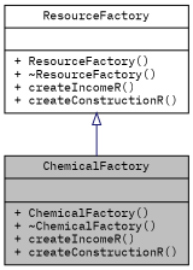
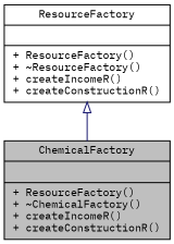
  digraph {
    fontname="IBM Plex Mono"
    node [color=black fontname="IBM Plex Mono" fontsize=10 shape=record style=filled]
-   n1 [fillcolor=grey75 fontcolor=black height=0.2 label="{ChemicalFactory\n||+ ChemicalFactory()\l+ ~ChemicalFactory()\l+ createIncomeR()\l+ createConstructionR()\l}" width=0.4]
+   n1 [fillcolor=grey75 fontcolor=black height=0.2 label="{ChemicalFactory\n||+ ResourceFactory()\l+ ~ChemicalFactory()\l+ createIncomeR()\l+ createConstructionR()\l}" width=0.4]
    n2 [fillcolor=white height=0.2 label="{ResourceFactory\n||+ ResourceFactory()\l+ ~ResourceFactory()\l+ createIncomeR()\l+ createConstructionR()\l}" width=0.4]
    n2 -> n1 [arrowtail=onormal color=midnightblue dir=back fontname="IBM Plex Mono" fontsize=10 labelfontname=Helvetica labelfontsize=10 style=solid]
  }
